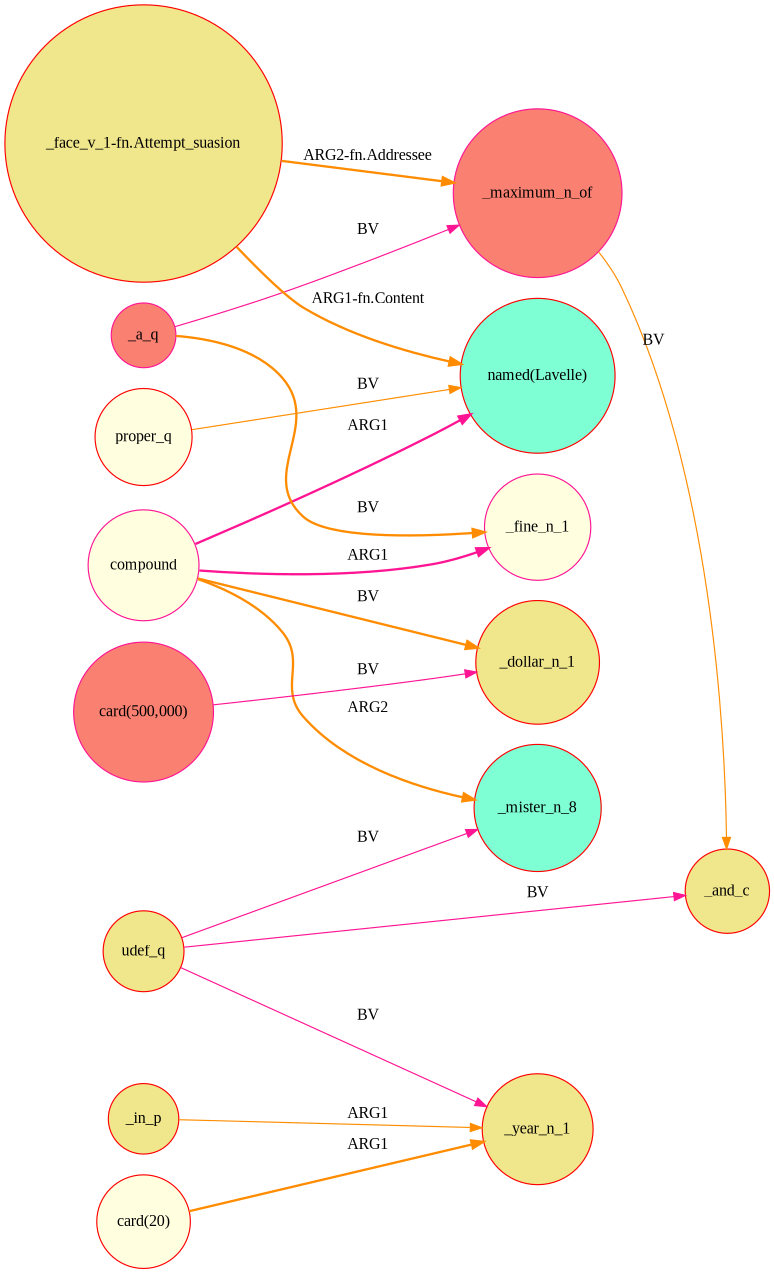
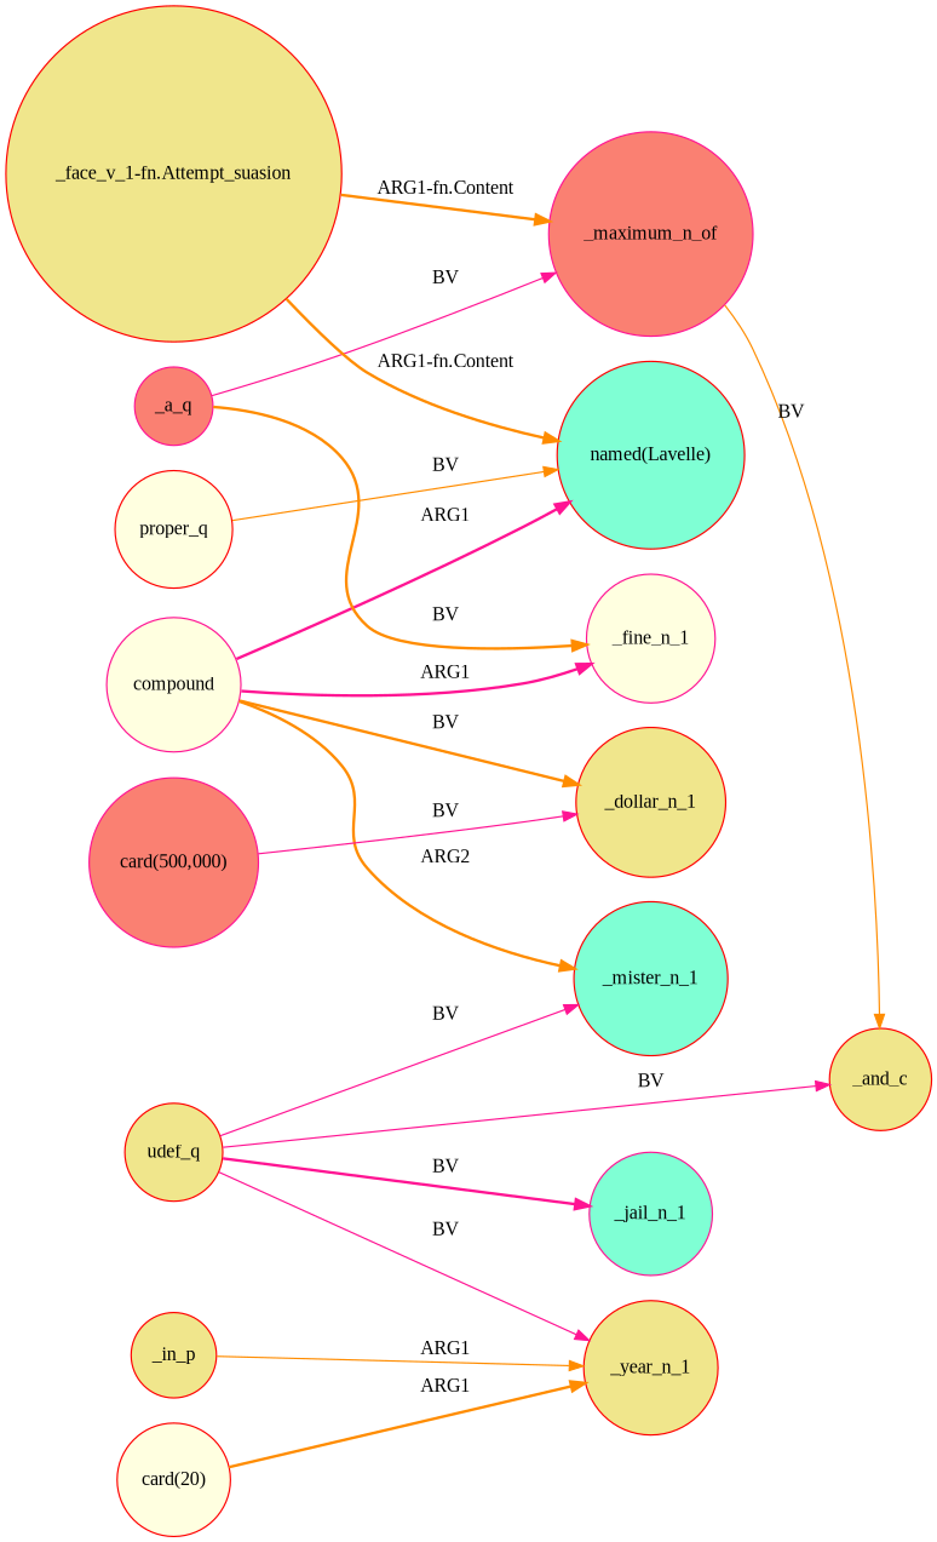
  digraph {
    fontname="Liberation Serif"
    rankdir=LR
    node [color=red fillcolor=khaki fontname="Liberation Serif" shape=circle style=filled]
    edge [color=darkorange fontname="Liberation Serif" style=bold]
    compound [color=deeppink fillcolor=lightyellow]
-   _mister_n_1 [fillcolor=aquamarine label=_mister_n_8]
+   _mister_n_1 [fillcolor=aquamarine]
    _dollar_n_1
    _fine_n_1 [color=deeppink fillcolor=lightyellow]
    "named(Lavelle)" [fillcolor=aquamarine]
    _maximum_n_of [color=deeppink fillcolor=salmon]
    _and_c
    _a_q [color=deeppink fillcolor=salmon]
    _in_p
    _year_n_1
+   _jail_n_1 [color=deeppink fillcolor=aquamarine]
    udef_q
    "card(20)" [fillcolor=lightyellow]
    "card(500,000)" [color=deeppink fillcolor=salmon]
    "_face_v_1-fn.Attempt_suasion"
    proper_q [fillcolor=lightyellow]
    compound -> _mister_n_1 [label=ARG2]
    compound -> _dollar_n_1 [label=BV]
    compound -> _fine_n_1 [color=deeppink label=ARG1]
    compound -> "named(Lavelle)" [color=deeppink label=ARG1]
    _maximum_n_of -> _and_c [label=BV style=solid]
    _a_q -> _fine_n_1 [label=BV]
    _a_q -> _maximum_n_of [color=deeppink label=BV style=solid]
    _in_p -> _year_n_1 [label=ARG1 style=solid]
    udef_q -> _mister_n_1 [color=deeppink label=BV style=solid]
    udef_q -> _and_c [color=deeppink label=BV style=solid]
    udef_q -> _year_n_1 [color=deeppink label=BV style=solid]
+   udef_q -> _jail_n_1 [color=deeppink label=BV]
    "card(20)" -> _year_n_1 [label=ARG1]
    "card(500,000)" -> _dollar_n_1 [color=deeppink label=BV style=solid]
    "_face_v_1-fn.Attempt_suasion" -> "named(Lavelle)" [label="ARG1-fn.Content"]
-   "_face_v_1-fn.Attempt_suasion" -> _maximum_n_of [label="ARG2-fn.Addressee"]
+   "_face_v_1-fn.Attempt_suasion" -> _maximum_n_of [label="ARG1-fn.Content"]
    proper_q -> "named(Lavelle)" [label=BV style=solid]
  }
